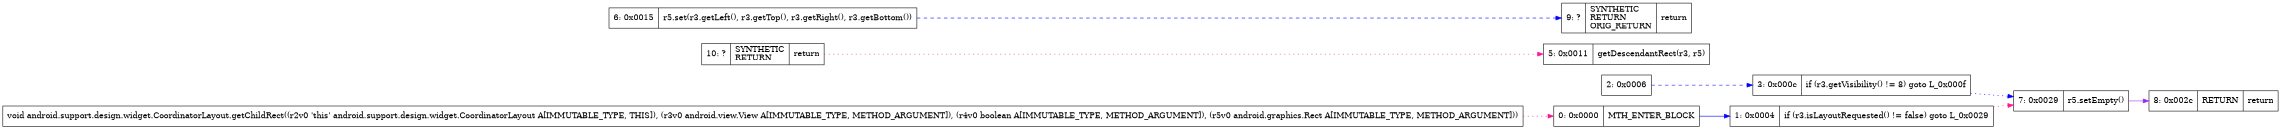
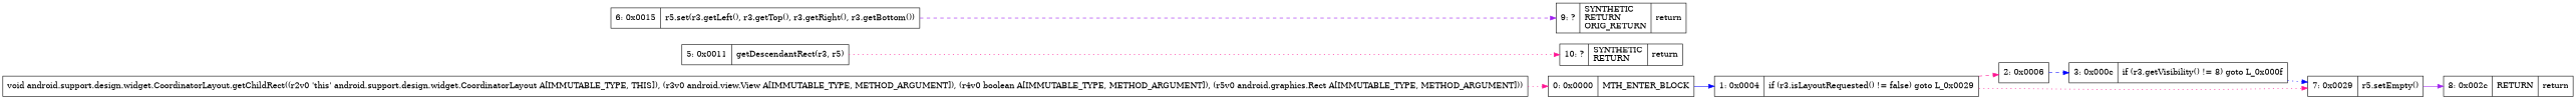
  digraph {
    rankdir=LR
    node [shape=record]
    edge [color=deeppink style=dotted]
    n1 [label="{0\:\ 0x0000|MTH_ENTER_BLOCK\l}"]
    n2 [label="{1\:\ 0x0004|if (r3.isLayoutRequested() != false) goto L_0x0029\l}"]
    n3 [label="{2\:\ 0x0006}"]
    n4 [label="{7\:\ 0x0029|r5.setEmpty()\l}"]
    n5 [label="{3\:\ 0x000c|if (r3.getVisibility() != 8) goto L_0x000f\l}"]
    n6 [label="{8\:\ 0x002c|RETURN\l|return\l}"]
    n7 [label="{5\:\ 0x0011|getDescendantRect(r3, r5)\l}"]
    n8 [label="{10\:\ ?|SYNTHETIC\lRETURN\l|return\l}"]
    n9 [label="{6\:\ 0x0015|r5.set(r3.getLeft(), r3.getTop(), r3.getRight(), r3.getBottom())\l}"]
    n10 [label="{9\:\ ?|SYNTHETIC\lRETURN\lORIG_RETURN\l|return\l}"]
    n11 [label="{void android.support.design.widget.CoordinatorLayout.getChildRect((r2v0 'this' android.support.design.widget.CoordinatorLayout A[IMMUTABLE_TYPE, THIS]), (r3v0 android.view.View A[IMMUTABLE_TYPE, METHOD_ARGUMENT]), (r4v0 boolean A[IMMUTABLE_TYPE, METHOD_ARGUMENT]), (r5v0 android.graphics.Rect A[IMMUTABLE_TYPE, METHOD_ARGUMENT])) }"]
    n1 -> n2 [color=blue style=solid]
+   n2 -> n3 [style=dashed]
    n2 -> n4
    n3 -> n5 [color=blue style=dashed]
    n4 -> n6 [color=purple style=solid]
    n5 -> n4 [color=blue]
-   n8 -> n7
-   n9 -> n10 [color=blue style=dashed]
+   n7 -> n8
+   n9 -> n10 [color=purple style=dashed]
    n11 -> n1
  }
